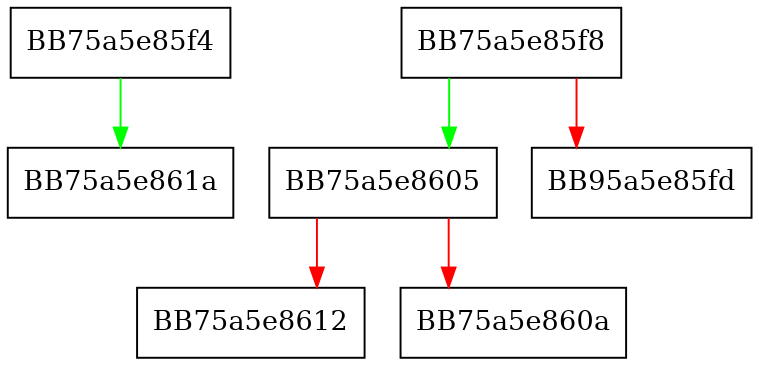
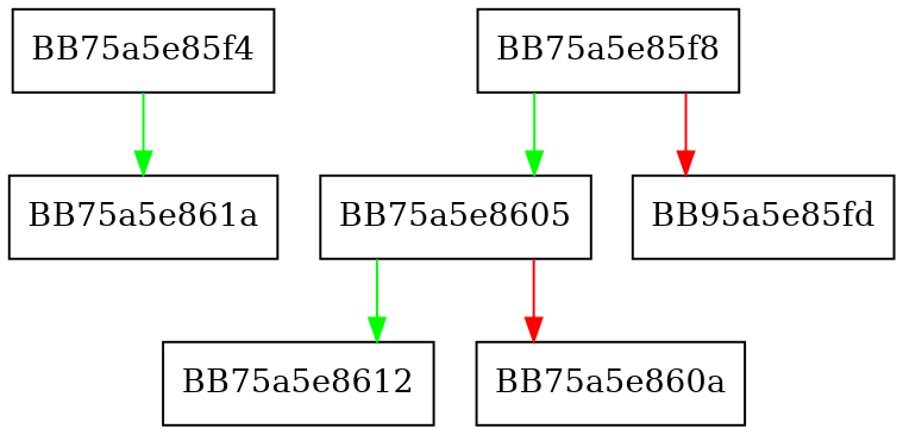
  digraph {
    splines=ortho
    node [shape=box]
    edge [color=green]
    BB75a5e85f4
    BB75a5e861a
    BB75a5e85f8
    BB75a5e8605
    n5 [label=BB95a5e85fd]
    BB75a5e8612
    BB75a5e860a
    BB75a5e85f4 -> BB75a5e861a
    BB75a5e85f8 -> BB75a5e8605
    BB75a5e85f8 -> n5 [color=red]
-   BB75a5e8605 -> BB75a5e8612 [color=red]
+   BB75a5e8605 -> BB75a5e8612
    BB75a5e8605 -> BB75a5e860a [color=red]
  }
